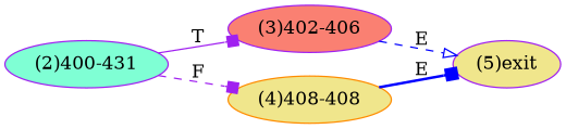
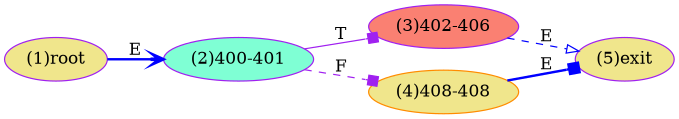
  digraph {
    rankdir=LR
    node [color=purple fillcolor=khaki style=filled]
    edge [arrowhead=box color=blue style=bold]
-   n2 [fillcolor=aquamarine label="(2)400-431"]
+   n1 [label="(1)root"]
+   n2 [fillcolor=aquamarine label="(2)400-401"]
    n3 [fillcolor=salmon label="(3)402-406"]
    n4 [color=darkorange label="(4)408-408"]
    n5 [label="(5)exit"]
+   n1 -> n2 [arrowhead=vee label=E]
    n2 -> n3 [color=purple label=T style=solid]
    n2 -> n4 [color=purple label=F style=dashed]
    n3 -> n5 [arrowhead=onormal label=E style=dashed]
    n4 -> n5 [label=E]
  }
